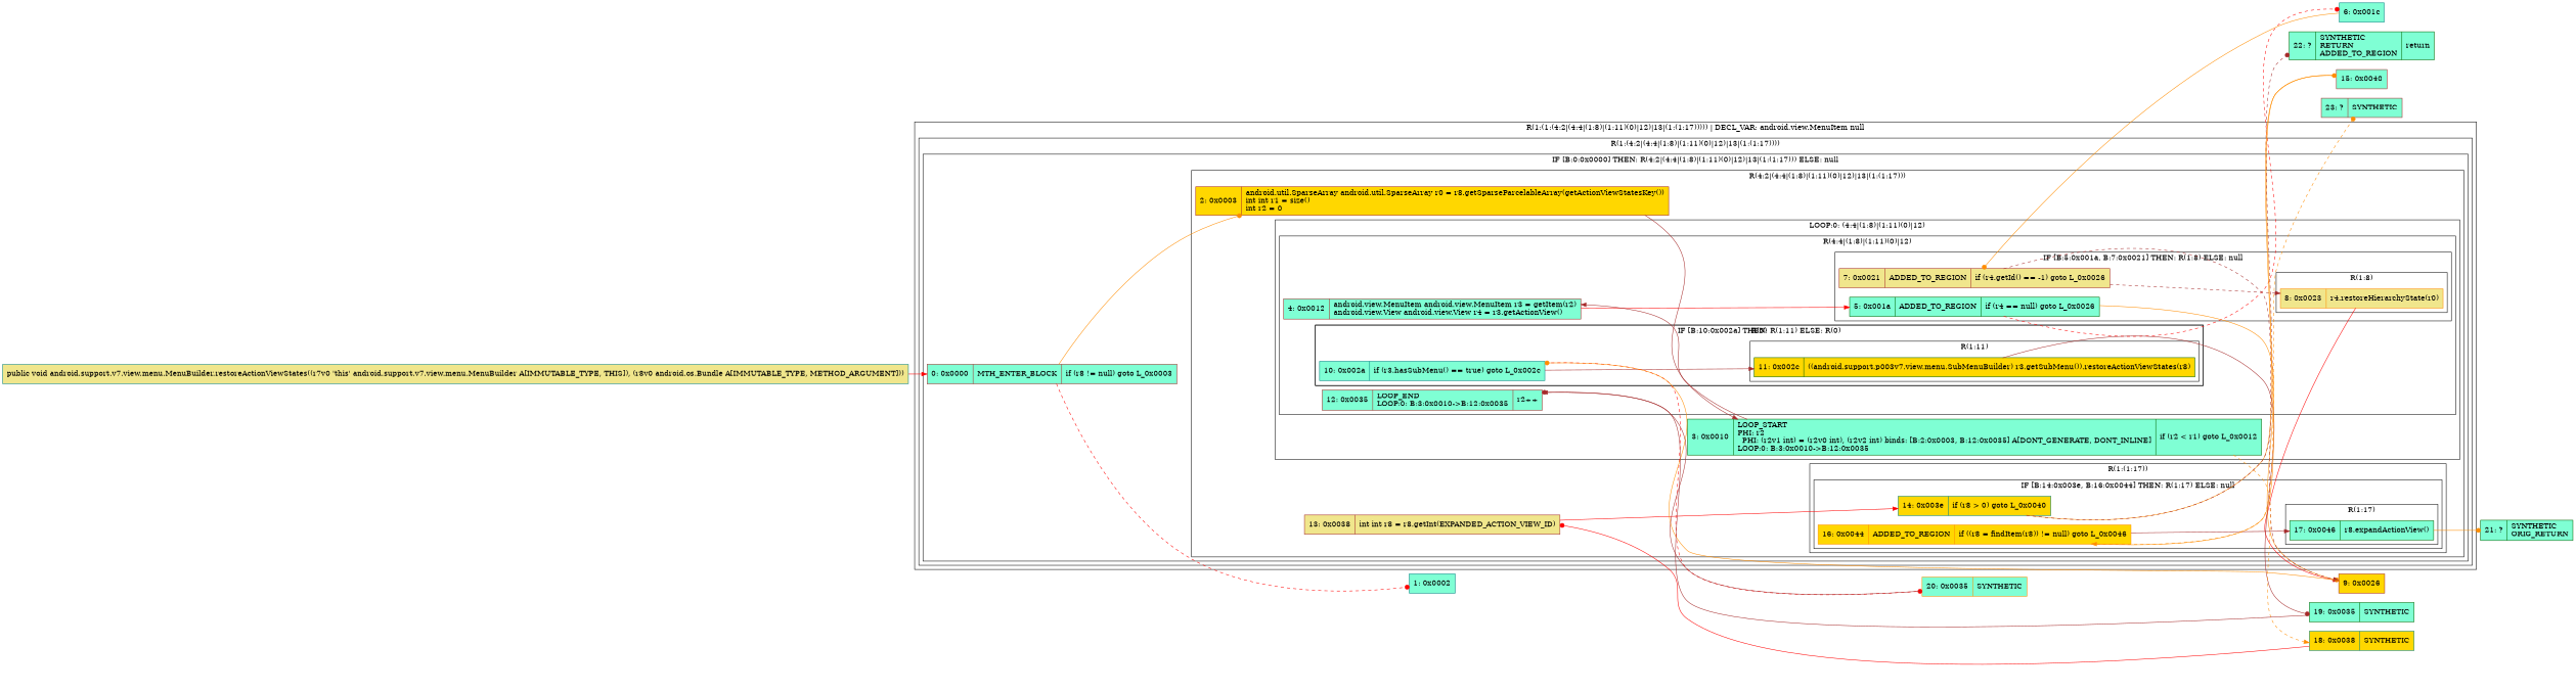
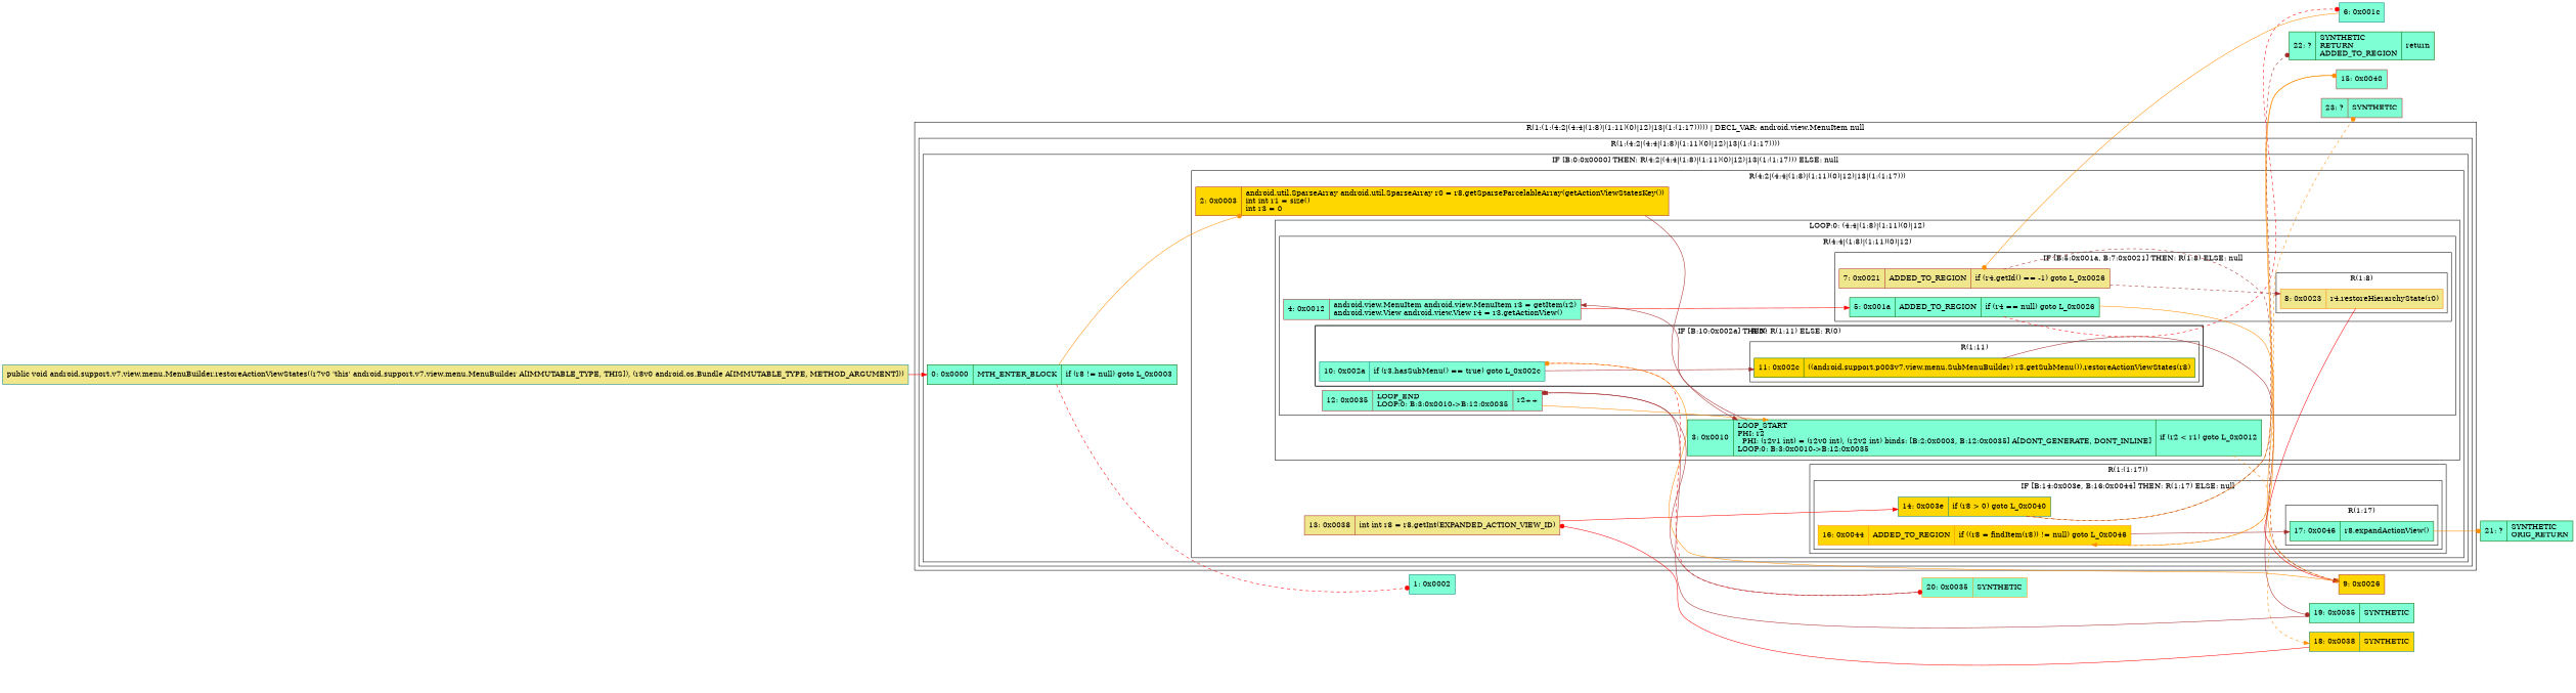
  digraph {
    rankdir=LR
    node [color=darkgreen fillcolor=aquamarine shape=record style=filled]
    edge [arrowhead=normal color=darkorange]
    n1 [color=darkorange fillcolor=khaki label="{8\:\ 0x0023|r4.restoreHierarchyState(r0)\l}"]
    n2 [label="{5\:\ 0x001a|ADDED_TO_REGION\l|if (r4 == null) goto L_0x0026\l}"]
    n3 [color=brown fillcolor=khaki label="{7\:\ 0x0021|ADDED_TO_REGION\l|if (r4.getId() == \-1) goto L_0x0026\l}"]
    n4 [fillcolor=gold label="{11\:\ 0x002c|((android.support.p003v7.view.menu.SubMenuBuilder) r3.getSubMenu()).restoreActionViewStates(r8)\l}"]
    n5 [color=teal label="{10\:\ 0x002a|if (r3.hasSubMenu() == true) goto L_0x002c\l}"]
    n6 [color=brown label="{4\:\ 0x0012|android.view.MenuItem android.view.MenuItem r3 = getItem(r2)\landroid.view.View android.view.View r4 = r3.getActionView()\l}"]
    n7 [color=brown label="{12\:\ 0x0035|LOOP_END\lLOOP:0: B:3:0x0010\-\>B:12:0x0035\l|r2++\l}"]
    n8 [label="{3\:\ 0x0010|LOOP_START\lPHI: r2 \l  PHI: (r2v1 int) = (r2v0 int), (r2v2 int) binds: [B:2:0x0003, B:12:0x0035] A[DONT_GENERATE, DONT_INLINE]\lLOOP:0: B:3:0x0010\-\>B:12:0x0035\l|if (r2 \< r1) goto L_0x0012\l}"]
    n9 [label="{17\:\ 0x0046|r8.expandActionView()\l}"]
    n10 [color=teal fillcolor=gold label="{14\:\ 0x003e|if (r8 \> 0) goto L_0x0040\l}"]
    n11 [color=darkorange fillcolor=gold label="{16\:\ 0x0044|ADDED_TO_REGION\l|if ((r8 = findItem(r8)) != null) goto L_0x0046\l}"]
-   n12 [color=brown fillcolor=gold label="{2\:\ 0x0003|android.util.SparseArray android.util.SparseArray r0 = r8.getSparseParcelableArray(getActionViewStatesKey())\lint int r1 = size()\lint r2 = 0\l}"]
+   n12 [color=brown fillcolor=gold label="{2\:\ 0x0003|android.util.SparseArray android.util.SparseArray r0 = r8.getSparseParcelableArray(getActionViewStatesKey())\lint int r1 = size()\lint r3 = 0\l}"]
    n13 [color=brown fillcolor=khaki label="{13\:\ 0x0038|int int r8 = r8.getInt(EXPANDED_ACTION_VIEW_ID)\l}"]
-   n14 [color=brown label="{0\:\ 0x0000|MTH_ENTER_BLOCK\l|if (r8 != null) goto L_0x0003\l}"]
+   n14 [label="{0\:\ 0x0000|MTH_ENTER_BLOCK\l|if (r8 != null) goto L_0x0003\l}"]
    n15 [color=brown fillcolor=gold label="{9\:\ 0x0026}"]
    n16 [color=teal label="{6\:\ 0x001c}"]
    n17 [label="{19\:\ 0x0035|SYNTHETIC\l}"]
    n18 [color=darkorange label="{20\:\ 0x0035|SYNTHETIC\l}"]
    n19 [color=teal fillcolor=gold label="{18\:\ 0x0038|SYNTHETIC\l}"]
    n20 [label="{21\:\ ?|SYNTHETIC\lORIG_RETURN\l}"]
    n21 [color=brown label="{15\:\ 0x0040}"]
    n22 [label="{22\:\ ?|SYNTHETIC\lRETURN\lADDED_TO_REGION\l|return\l}"]
    n23 [color=brown label="{23\:\ ?|SYNTHETIC\l}"]
    n24 [color=teal label="{1\:\ 0x0002}"]
    n25 [color=teal fillcolor=khaki label="{public void android.support.v7.view.menu.MenuBuilder.restoreActionViewStates((r7v0 'this' android.support.v7.view.menu.MenuBuilder A[IMMUTABLE_TYPE, THIS]), (r8v0 android.os.Bundle A[IMMUTABLE_TYPE, METHOD_ARGUMENT])) }"]
    subgraph cluster_1 {
      label="R(1:(1:(4:2|(4:4|(1:8)|(1:11)(0)|12)|13|(1:(1:17))))) | DECL_VAR: android.view.MenuItem null\l"
      subgraph cluster_2 {
        label="R(1:(4:2|(4:4|(1:8)|(1:11)(0)|12)|13|(1:(1:17))))"
        subgraph cluster_3 {
          label="IF [B:0:0x0000] THEN: R(4:2|(4:4|(1:8)|(1:11)(0)|12)|13|(1:(1:17))) ELSE: null"
          n14
          subgraph cluster_4 {
            label="R(4:2|(4:4|(1:8)|(1:11)(0)|12)|13|(1:(1:17)))"
            n12
            n13
            subgraph cluster_5 {
              label="LOOP:0: (4:4|(1:8)|(1:11)(0)|12)"
              n8
              subgraph cluster_6 {
                label="R(4:4|(1:8)|(1:11)(0)|12)"
                n6
                n7
                subgraph cluster_7 {
                  label="IF [B:5:0x001a, B:7:0x0021] THEN: R(1:8) ELSE: null"
                  n2
                  n3
                  subgraph cluster_8 {
                    label="R(1:8)"
                    n1
                  }
                }
                subgraph cluster_9 {
                  label="IF [B:10:0x002a] THEN: R(1:11) ELSE: R(0)"
                  n5
                  subgraph cluster_10 {
                    label="R(1:11)"
                    n4
                  }
                  subgraph cluster_11 {
                    label="R(0)"
                  }
                }
              }
            }
            subgraph cluster_12 {
              label="R(1:(1:17))"
              subgraph cluster_13 {
                label="IF [B:14:0x003e, B:16:0x0044] THEN: R(1:17) ELSE: null"
                n10
                n11
                subgraph cluster_14 {
                  label="R(1:17)"
                  n9
                }
              }
            }
          }
        }
      }
    }
    n1 -> n15 [color=red]
    n2 -> n15 [arrowhead=dot]
    n2 -> n16 [arrowhead=dot color=red style=dashed]
    n3 -> n1 [color=brown style=dashed]
    n3 -> n15 [color=brown style=dashed]
    n4 -> n17 [arrowhead=dot color=brown]
    n5 -> n4 [color=brown]
    n5 -> n18 [arrowhead=dot color=red style=dashed]
    n6 -> n2 [color=red]
+   n7 -> n8
    n8 -> n6 [color=brown]
    n8 -> n19 [style=dashed]
    n9 -> n20 [arrowhead=dot]
    n10 -> n21 [arrowhead=dot]
    n10 -> n22 [arrowhead=dot color=brown style=dashed]
    n11 -> n9 [color=brown]
    n11 -> n23 [arrowhead=dot style=dashed]
    n12 -> n8 [color=brown]
    n13 -> n10 [color=red]
    n14 -> n12 [arrowhead=dot]
    n14 -> n24 [arrowhead=dot color=red style=dashed]
    n15 -> n5 [arrowhead=dot]
    n16 -> n3 [arrowhead=dot]
    n17 -> n7 [arrowhead=dot color=brown]
    n18 -> n7 [color=brown]
    n19 -> n13 [arrowhead=dot color=red]
    n21 -> n11
    n25 -> n14 [color=red]
  }
